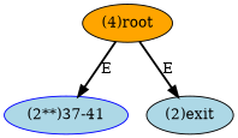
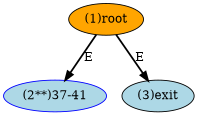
  digraph {
    node [fillcolor=lightblue style=filled]
    edge [style=bold]
-   n1 [fillcolor=orange label="(4)root"]
+   n1 [fillcolor=orange label="(1)root"]
    n2 [color=blue label="(2**)37-41"]
-   n3 [label="(2)exit"]
+   n3 [label="(3)exit"]
    n1 -> n2 [label=E]
    n1 -> n3 [label=E]
  }
